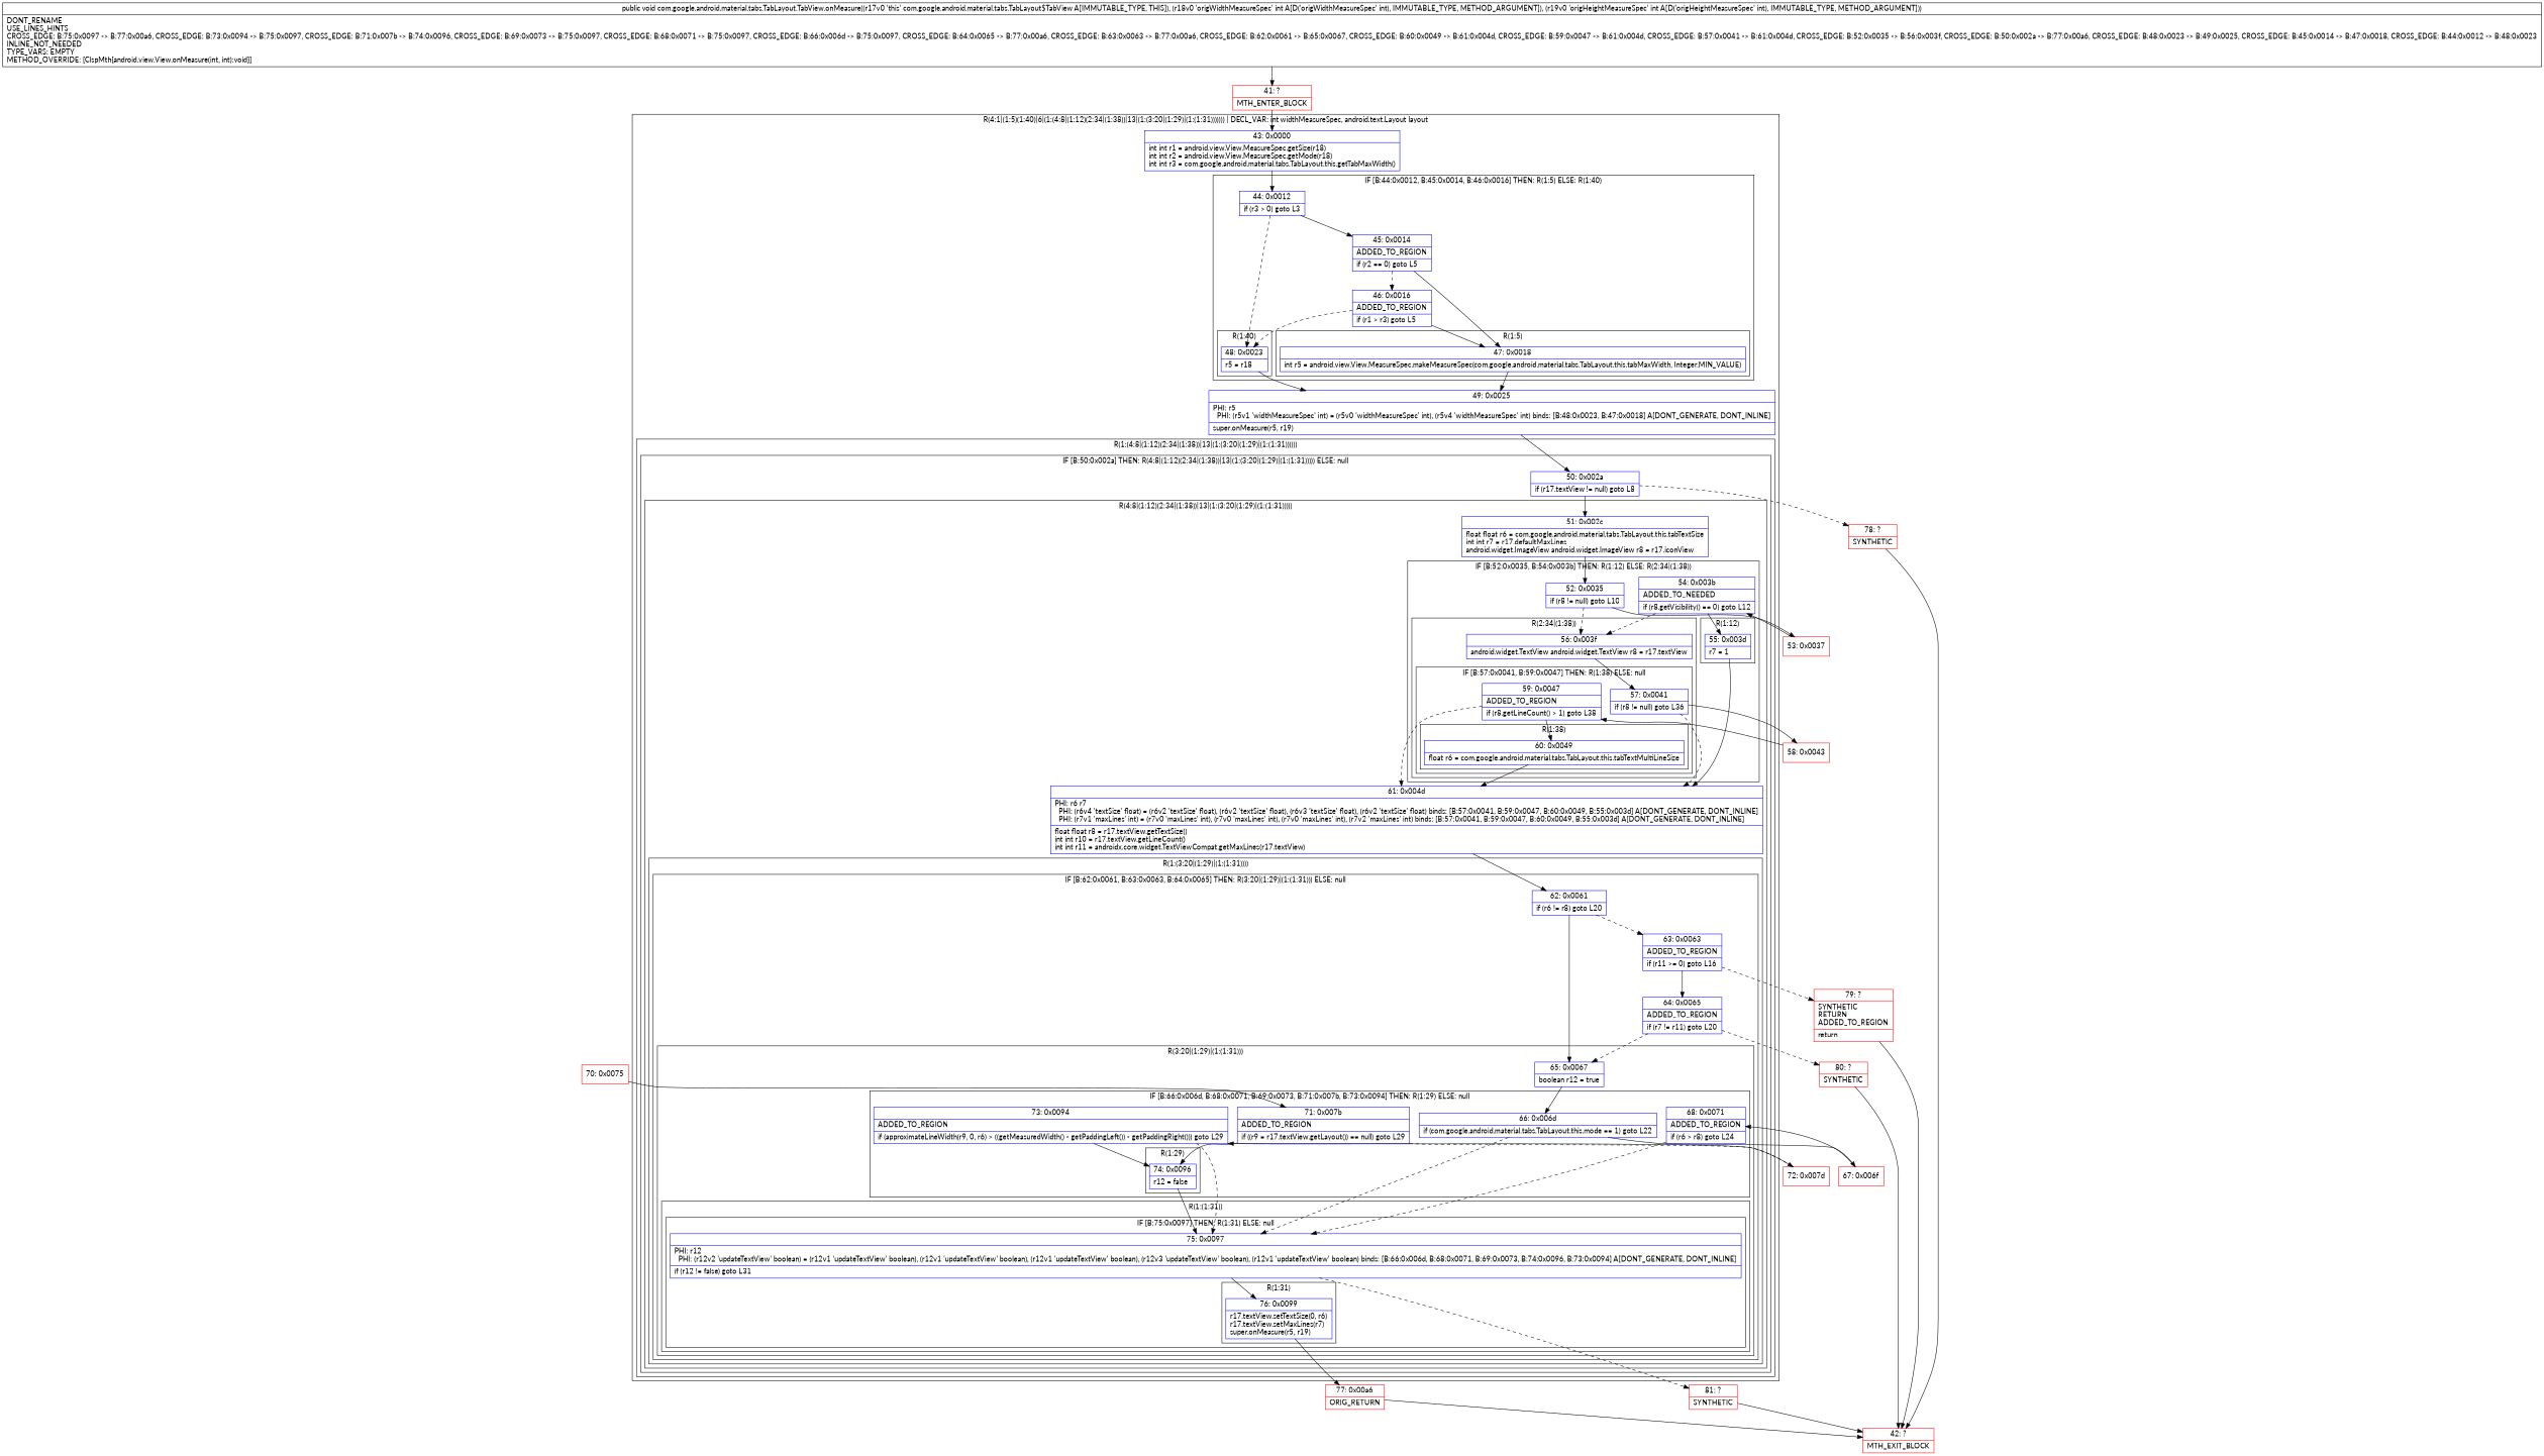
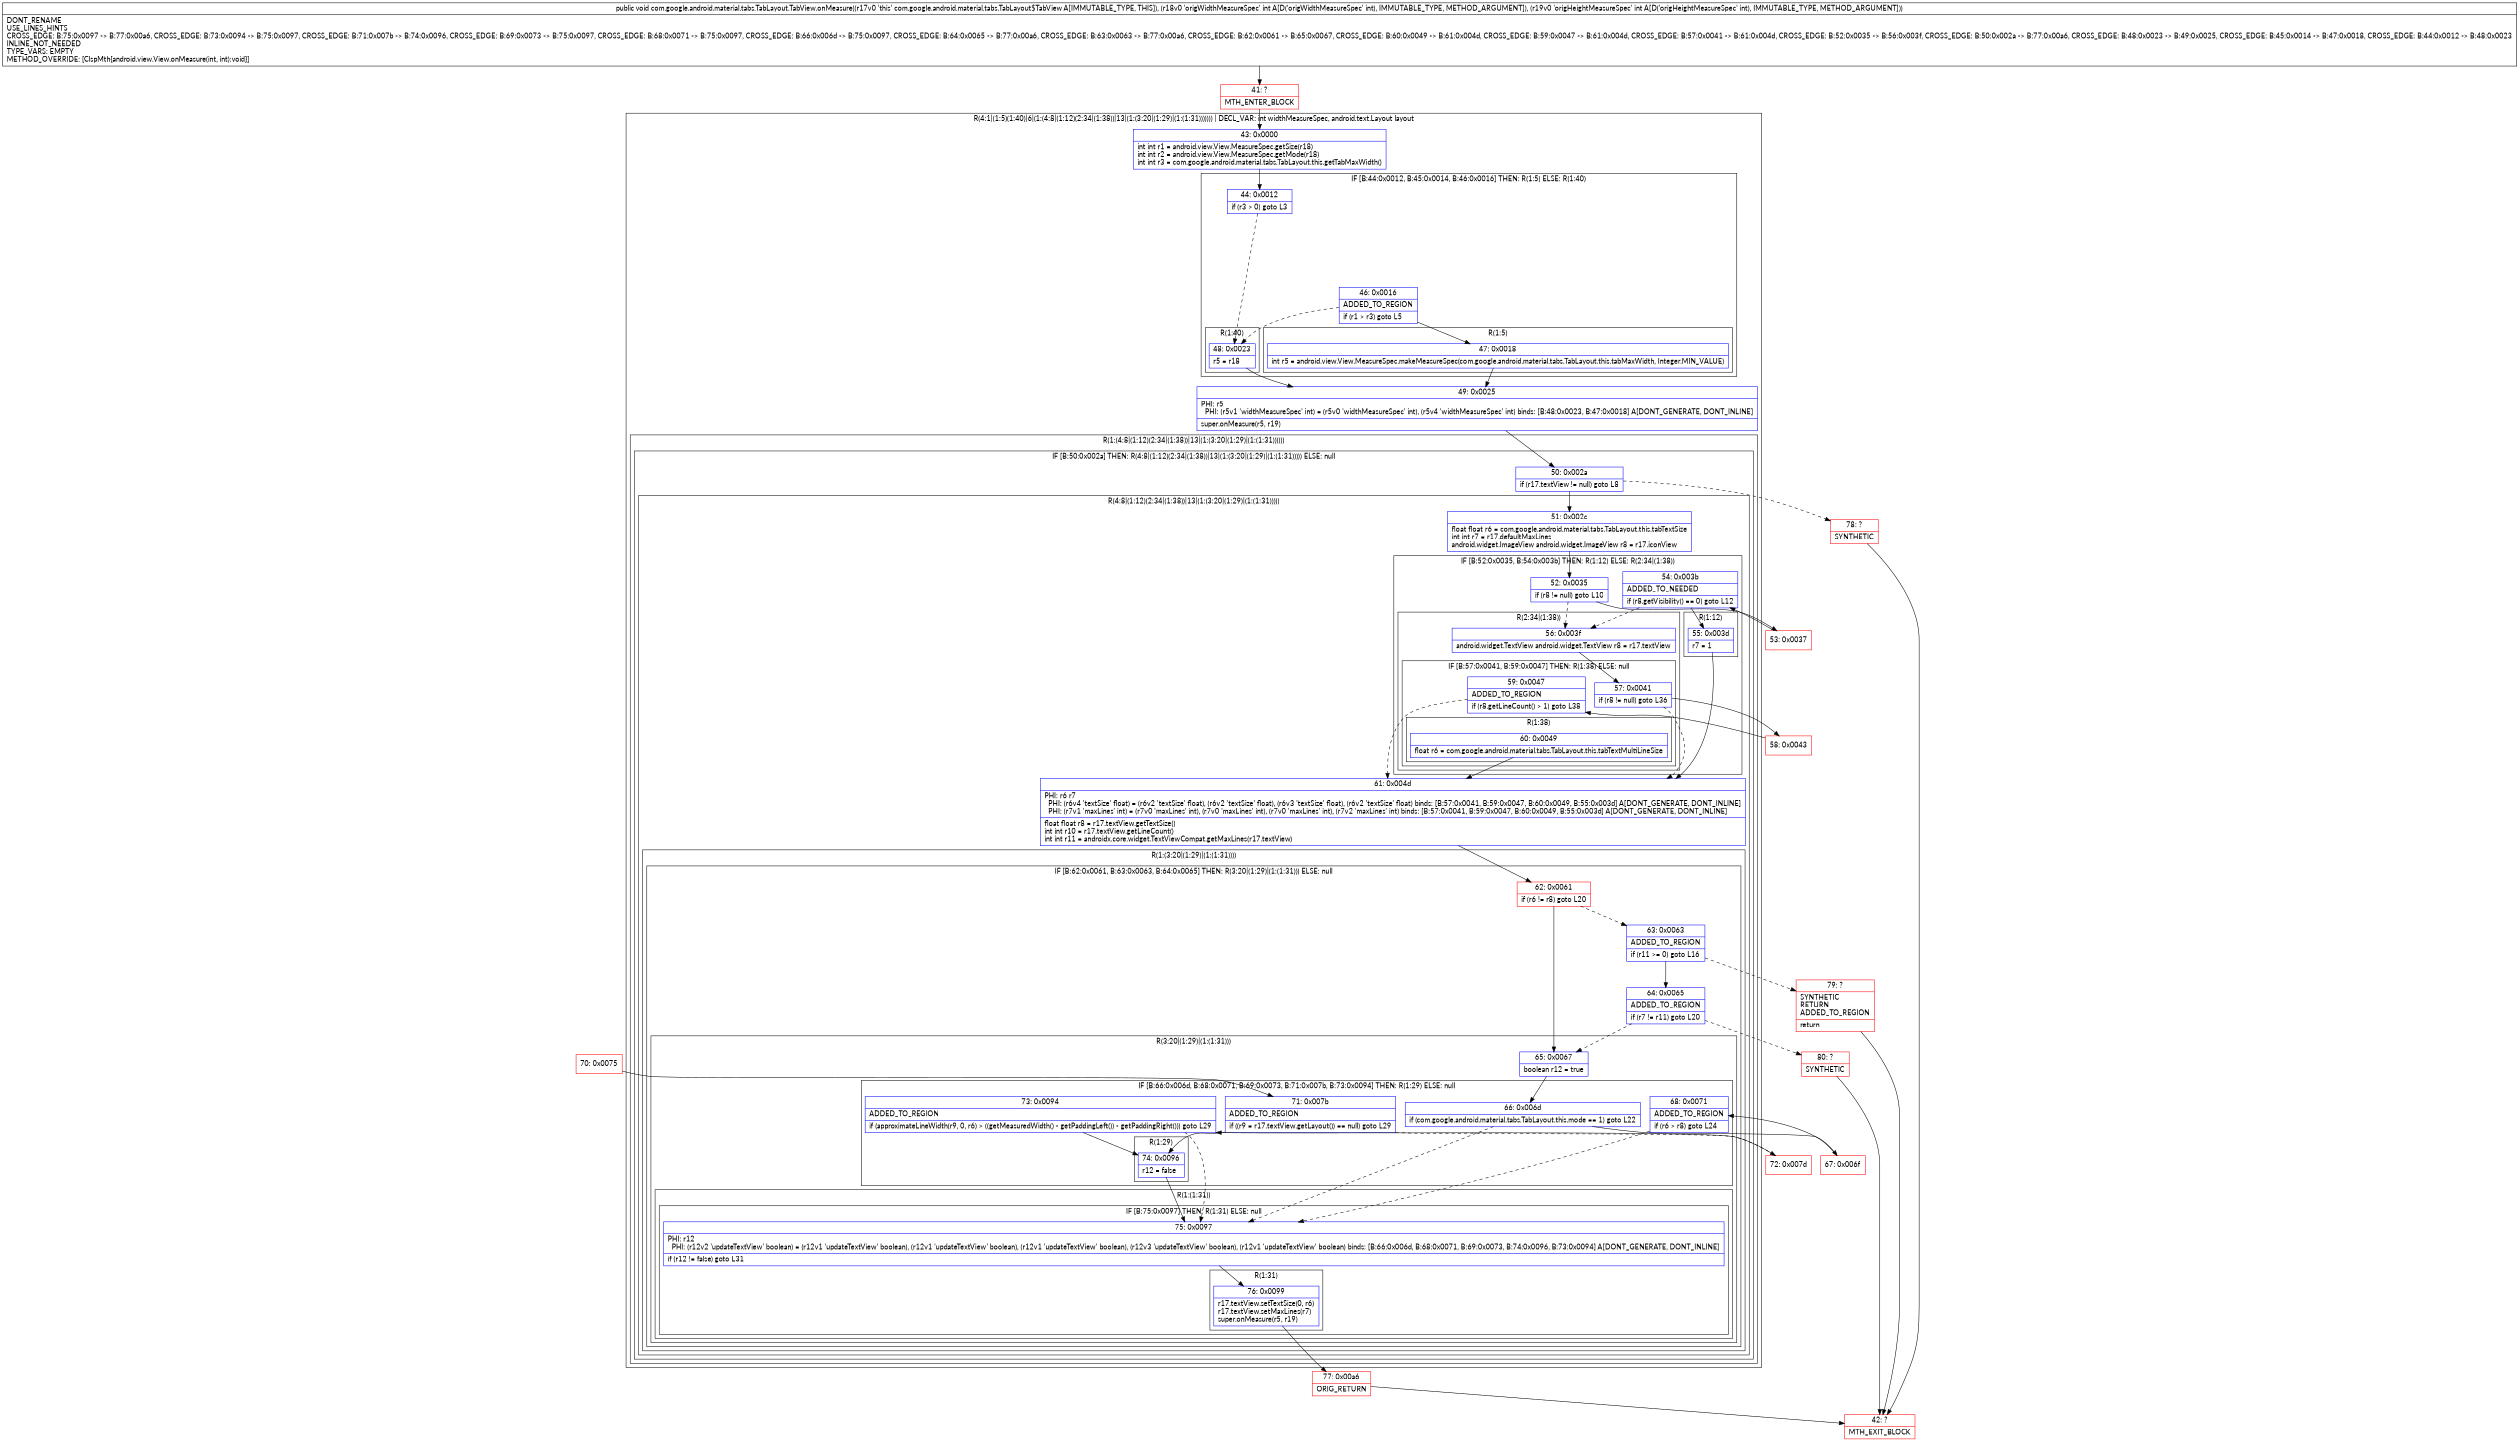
  digraph {
    fontname=Lato
    node [color=blue fontname=Lato shape=record]
    edge [fontname=Lato]
    n1 [label="{47\:\ 0x0018|int r5 = android.view.View.MeasureSpec.makeMeasureSpec(com.google.android.material.tabs.TabLayout.this.tabMaxWidth, Integer.MIN_VALUE)\l}"]
    n2 [label="{48\:\ 0x0023|r5 = r18\l}"]
    n3 [label="{44\:\ 0x0012|if (r3 \> 0) goto L3\l}"]
-   n4 [label="{45\:\ 0x0014|ADDED_TO_REGION\l|if (r2 == 0) goto L5\l}"]
    n5 [label="{46\:\ 0x0016|ADDED_TO_REGION\l|if (r1 \> r3) goto L5\l}"]
    n6 [label="{55\:\ 0x003d|r7 = 1\l}"]
    n7 [label="{60\:\ 0x0049|float r6 = com.google.android.material.tabs.TabLayout.this.tabTextMultiLineSize\l}"]
    n8 [label="{57\:\ 0x0041|if (r8 != null) goto L36\l}"]
    n9 [label="{59\:\ 0x0047|ADDED_TO_REGION\l|if (r8.getLineCount() \> 1) goto L38\l}"]
    n10 [label="{56\:\ 0x003f|android.widget.TextView android.widget.TextView r8 = r17.textView\l}"]
    n11 [label="{52\:\ 0x0035|if (r8 != null) goto L10\l}"]
    n12 [label="{54\:\ 0x003b|ADDED_TO_NEEDED\l|if (r8.getVisibility() == 0) goto L12\l}"]
    n13 [label="{74\:\ 0x0096|r12 = false\l}"]
    n14 [label="{66\:\ 0x006d|if (com.google.android.material.tabs.TabLayout.this.mode == 1) goto L22\l}"]
    n15 [label="{68\:\ 0x0071|ADDED_TO_REGION\l|if (r6 \> r8) goto L24\l}"]
    n16 [label="{71\:\ 0x007b|ADDED_TO_REGION\l|if ((r9 = r17.textView.getLayout()) == null) goto L29\l}"]
    n17 [label="{73\:\ 0x0094|ADDED_TO_REGION\l|if (approximateLineWidth(r9, 0, r6) \> ((getMeasuredWidth() \- getPaddingLeft()) \- getPaddingRight())) goto L29\l}"]
    n18 [label="{76\:\ 0x0099|r17.textView.setTextSize(0, r6)\lr17.textView.setMaxLines(r7)\lsuper.onMeasure(r5, r19)\l}"]
    n19 [label="{75\:\ 0x0097|PHI: r12 \l  PHI: (r12v2 'updateTextView' boolean) = (r12v1 'updateTextView' boolean), (r12v1 'updateTextView' boolean), (r12v1 'updateTextView' boolean), (r12v3 'updateTextView' boolean), (r12v1 'updateTextView' boolean) binds: [B:66:0x006d, B:68:0x0071, B:69:0x0073, B:74:0x0096, B:73:0x0094] A[DONT_GENERATE, DONT_INLINE]\l|if (r12 != false) goto L31\l}"]
    n20 [label="{65\:\ 0x0067|boolean r12 = true\l}"]
-   n21 [label="{62\:\ 0x0061|if (r6 != r8) goto L20\l}"]
+   n21 [color=red label="{62\:\ 0x0061|if (r6 != r8) goto L20\l}"]
    n22 [label="{63\:\ 0x0063|ADDED_TO_REGION\l|if (r11 \>= 0) goto L16\l}"]
    n23 [label="{64\:\ 0x0065|ADDED_TO_REGION\l|if (r7 != r11) goto L20\l}"]
    n24 [label="{51\:\ 0x002c|float float r6 = com.google.android.material.tabs.TabLayout.this.tabTextSize\lint int r7 = r17.defaultMaxLines\landroid.widget.ImageView android.widget.ImageView r8 = r17.iconView\l}"]
    n25 [label="{61\:\ 0x004d|PHI: r6 r7 \l  PHI: (r6v4 'textSize' float) = (r6v2 'textSize' float), (r6v2 'textSize' float), (r6v3 'textSize' float), (r6v2 'textSize' float) binds: [B:57:0x0041, B:59:0x0047, B:60:0x0049, B:55:0x003d] A[DONT_GENERATE, DONT_INLINE]\l  PHI: (r7v1 'maxLines' int) = (r7v0 'maxLines' int), (r7v0 'maxLines' int), (r7v0 'maxLines' int), (r7v2 'maxLines' int) binds: [B:57:0x0041, B:59:0x0047, B:60:0x0049, B:55:0x003d] A[DONT_GENERATE, DONT_INLINE]\l|float float r8 = r17.textView.getTextSize()\lint int r10 = r17.textView.getLineCount()\lint int r11 = androidx.core.widget.TextViewCompat.getMaxLines(r17.textView)\l}"]
    n26 [label="{50\:\ 0x002a|if (r17.textView != null) goto L8\l}"]
    n27 [label="{43\:\ 0x0000|int int r1 = android.view.View.MeasureSpec.getSize(r18)\lint int r2 = android.view.View.MeasureSpec.getMode(r18)\lint int r3 = com.google.android.material.tabs.TabLayout.this.getTabMaxWidth()\l}"]
    n28 [label="{49\:\ 0x0025|PHI: r5 \l  PHI: (r5v1 'widthMeasureSpec' int) = (r5v0 'widthMeasureSpec' int), (r5v4 'widthMeasureSpec' int) binds: [B:48:0x0023, B:47:0x0018] A[DONT_GENERATE, DONT_INLINE]\l|super.onMeasure(r5, r19)\l}"]
    n29 [color=red label="{58\:\ 0x0043}"]
    n30 [color=red label="{53\:\ 0x0037}"]
    n31 [color=red label="{67\:\ 0x006f}"]
    n32 [color=red label="{72\:\ 0x007d}"]
    n33 [color=red label="{77\:\ 0x00a6|ORIG_RETURN\l}"]
-   n34 [color=red label="{81\:\ ?|SYNTHETIC\l}"]
    n35 [color=red label="{79\:\ ?|SYNTHETIC\lRETURN\lADDED_TO_REGION\l|return\l}"]
    n36 [color=red label="{80\:\ ?|SYNTHETIC\l}"]
    n37 [color=red label="{78\:\ ?|SYNTHETIC\l}"]
    n38 [color=red label="{42\:\ ?|MTH_EXIT_BLOCK\l}"]
    n39 [color=red label="{70\:\ 0x0075}"]
    n40 [color=red label="{41\:\ ?|MTH_ENTER_BLOCK\l}"]
    n41 [label="{public void com.google.android.material.tabs.TabLayout.TabView.onMeasure((r17v0 'this' com.google.android.material.tabs.TabLayout$TabView A[IMMUTABLE_TYPE, THIS]), (r18v0 'origWidthMeasureSpec' int A[D('origWidthMeasureSpec' int), IMMUTABLE_TYPE, METHOD_ARGUMENT]), (r19v0 'origHeightMeasureSpec' int A[D('origHeightMeasureSpec' int), IMMUTABLE_TYPE, METHOD_ARGUMENT]))  | DONT_RENAME\lUSE_LINES_HINTS\lCROSS_EDGE: B:75:0x0097 \-\> B:77:0x00a6, CROSS_EDGE: B:73:0x0094 \-\> B:75:0x0097, CROSS_EDGE: B:71:0x007b \-\> B:74:0x0096, CROSS_EDGE: B:69:0x0073 \-\> B:75:0x0097, CROSS_EDGE: B:68:0x0071 \-\> B:75:0x0097, CROSS_EDGE: B:66:0x006d \-\> B:75:0x0097, CROSS_EDGE: B:64:0x0065 \-\> B:77:0x00a6, CROSS_EDGE: B:63:0x0063 \-\> B:77:0x00a6, CROSS_EDGE: B:62:0x0061 \-\> B:65:0x0067, CROSS_EDGE: B:60:0x0049 \-\> B:61:0x004d, CROSS_EDGE: B:59:0x0047 \-\> B:61:0x004d, CROSS_EDGE: B:57:0x0041 \-\> B:61:0x004d, CROSS_EDGE: B:52:0x0035 \-\> B:56:0x003f, CROSS_EDGE: B:50:0x002a \-\> B:77:0x00a6, CROSS_EDGE: B:48:0x0023 \-\> B:49:0x0025, CROSS_EDGE: B:45:0x0014 \-\> B:47:0x0018, CROSS_EDGE: B:44:0x0012 \-\> B:48:0x0023\lINLINE_NOT_NEEDED\lTYPE_VARS: EMPTY\lMETHOD_OVERRIDE: [ClspMth\{android.view.View.onMeasure(int, int):void\}]\l}" color=""]
    subgraph cluster_1 {
      label="R(4:1|(1:5)(1:40)|6|(1:(4:8|(1:12)(2:34|(1:38))|13|(1:(3:20|(1:29)|(1:(1:31))))))) | DECL_VAR: int widthMeasureSpec, android.text.Layout layout\l"
      n27
      n28
      subgraph cluster_2 {
        label="IF [B:44:0x0012, B:45:0x0014, B:46:0x0016] THEN: R(1:5) ELSE: R(1:40)"
        n3
-       n4
        n5
        subgraph cluster_3 {
          label="R(1:5)"
          n1
        }
        subgraph cluster_4 {
          label="R(1:40)"
          n2
        }
      }
      subgraph cluster_5 {
        label="R(1:(4:8|(1:12)(2:34|(1:38))|13|(1:(3:20|(1:29)|(1:(1:31))))))"
        subgraph cluster_6 {
          label="IF [B:50:0x002a] THEN: R(4:8|(1:12)(2:34|(1:38))|13|(1:(3:20|(1:29)|(1:(1:31))))) ELSE: null"
          n26
          subgraph cluster_7 {
            label="R(4:8|(1:12)(2:34|(1:38))|13|(1:(3:20|(1:29)|(1:(1:31)))))"
            n24
            n25
            subgraph cluster_8 {
              label="IF [B:52:0x0035, B:54:0x003b] THEN: R(1:12) ELSE: R(2:34|(1:38))"
              n11
              n12
              subgraph cluster_9 {
                label="R(1:12)"
                n6
              }
              subgraph cluster_10 {
                label="R(2:34|(1:38))"
                n10
                subgraph cluster_11 {
                  label="IF [B:57:0x0041, B:59:0x0047] THEN: R(1:38) ELSE: null"
                  n8
                  n9
                  subgraph cluster_12 {
                    label="R(1:38)"
                    n7
                  }
                }
              }
            }
            subgraph cluster_13 {
              label="R(1:(3:20|(1:29)|(1:(1:31))))"
              subgraph cluster_14 {
                label="IF [B:62:0x0061, B:63:0x0063, B:64:0x0065] THEN: R(3:20|(1:29)|(1:(1:31))) ELSE: null"
                n21
                n22
                n23
                subgraph cluster_15 {
                  label="R(3:20|(1:29)|(1:(1:31)))"
                  n20
                  subgraph cluster_16 {
                    label="IF [B:66:0x006d, B:68:0x0071, B:69:0x0073, B:71:0x007b, B:73:0x0094] THEN: R(1:29) ELSE: null"
                    n14
                    n15
                    n16
                    n17
                    subgraph cluster_17 {
                      label="R(1:29)"
                      n13
                    }
                  }
                  subgraph cluster_18 {
                    label="R(1:(1:31))"
                    subgraph cluster_19 {
                      label="IF [B:75:0x0097] THEN: R(1:31) ELSE: null"
                      n19
                      subgraph cluster_20 {
                        label="R(1:31)"
                        n18
                      }
                    }
                  }
                }
              }
            }
          }
        }
      }
    }
    n1 -> n28
    n2 -> n28
    n3 -> n2 [style=dashed]
-   n3 -> n4
-   n4 -> n1
-   n4 -> n5 [style=dashed]
    n5 -> n1
    n5 -> n2 [style=dashed]
    n6 -> n25
    n7 -> n25
    n8 -> n25 [style=dashed]
    n8 -> n29
-   n9 -> n7
    n9 -> n25 [style=dashed]
    n10 -> n8
    n11 -> n10 [style=dashed]
    n11 -> n30
    n12 -> n6
    n12 -> n10 [style=dashed]
    n13 -> n19
    n14 -> n19 [style=dashed]
    n14 -> n31
    n15 -> n19 [style=dashed]
    n16 -> n13
    n16 -> n32 [style=dashed]
    n17 -> n13
    n17 -> n19 [style=dashed]
    n18 -> n33
    n19 -> n18
-   n19 -> n34 [style=dashed]
    n20 -> n14
    n21 -> n20
    n21 -> n22 [style=dashed]
    n22 -> n23
    n22 -> n35 [style=dashed]
    n23 -> n20 [style=dashed]
    n23 -> n36 [style=dashed]
    n24 -> n11
    n25 -> n21
    n26 -> n24
    n26 -> n37 [style=dashed]
    n27 -> n3
    n28 -> n26
    n29 -> n9
    n30 -> n12
    n31 -> n15
    n32 -> n17
    n33 -> n38
-   n34 -> n38
    n35 -> n38
    n36 -> n38
    n37 -> n38
    n39 -> n16
    n40 -> n27
    n41 -> n40
  }
